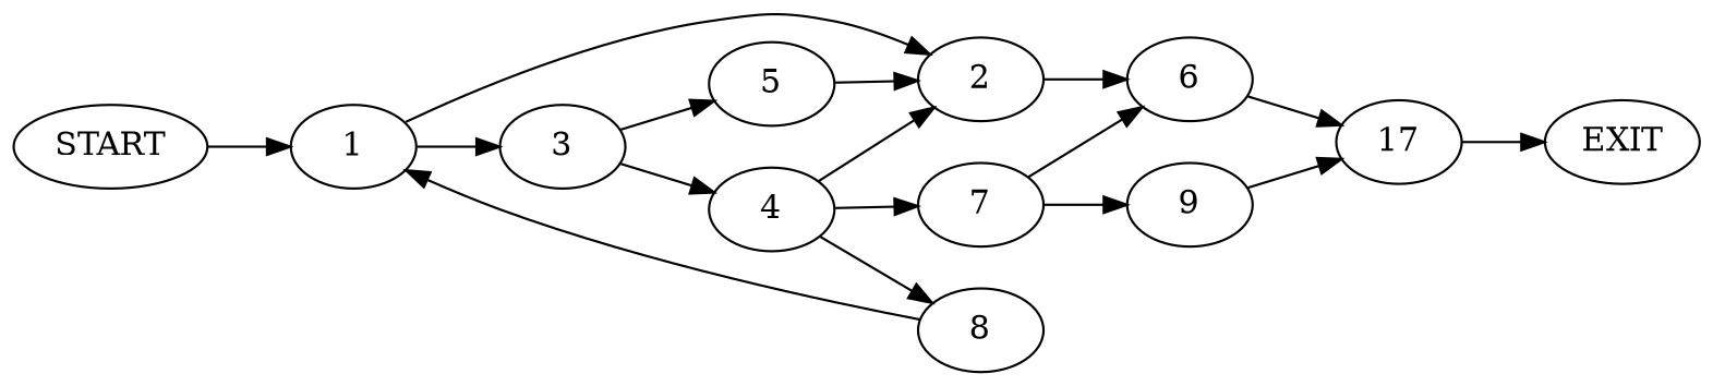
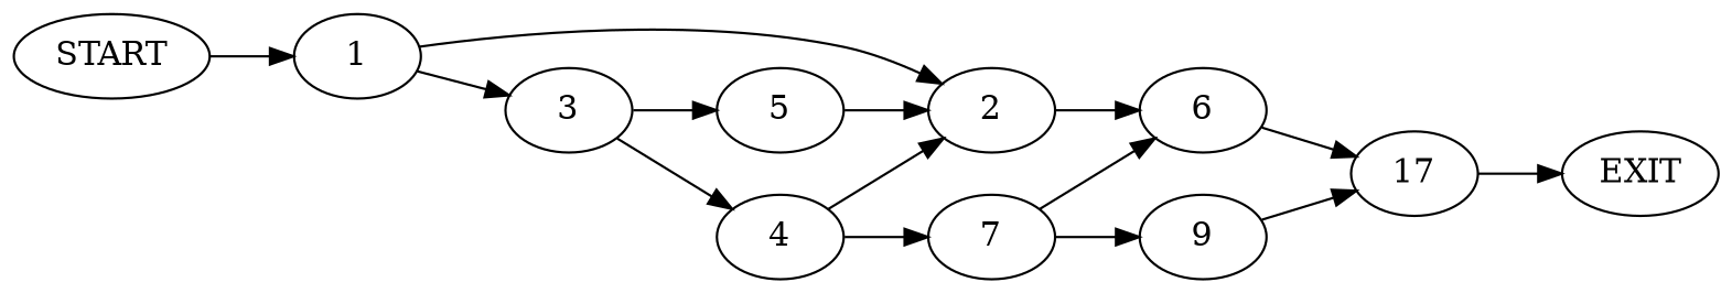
  digraph {
    rankdir=LR
    n1 [label=START]
    1
    2
    3
    n5 [label=EXIT]
    6
    4
    5
    n9 [label=17]
    7
    9
-   8
    n1 -> 1
    1 -> 2
    1 -> 3
    2 -> 6
    3 -> 4
    3 -> 5
    6 -> n9
    4 -> 2
    4 -> 7
-   4 -> 8
    5 -> 2
    n9 -> n5
    7 -> 6
    7 -> 9
    9 -> n9
-   8 -> 1
  }
